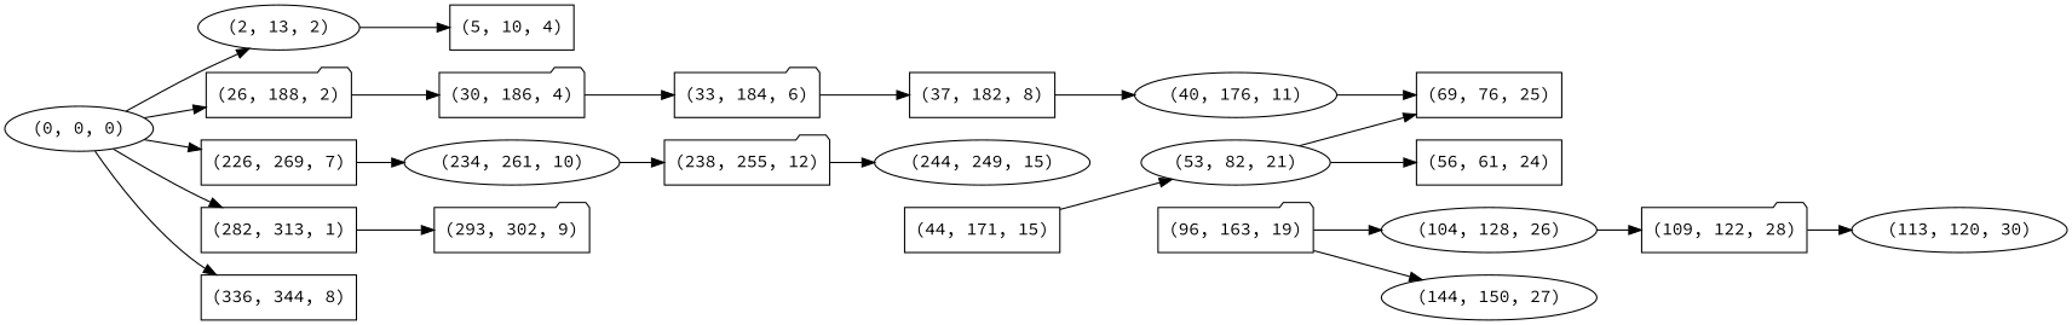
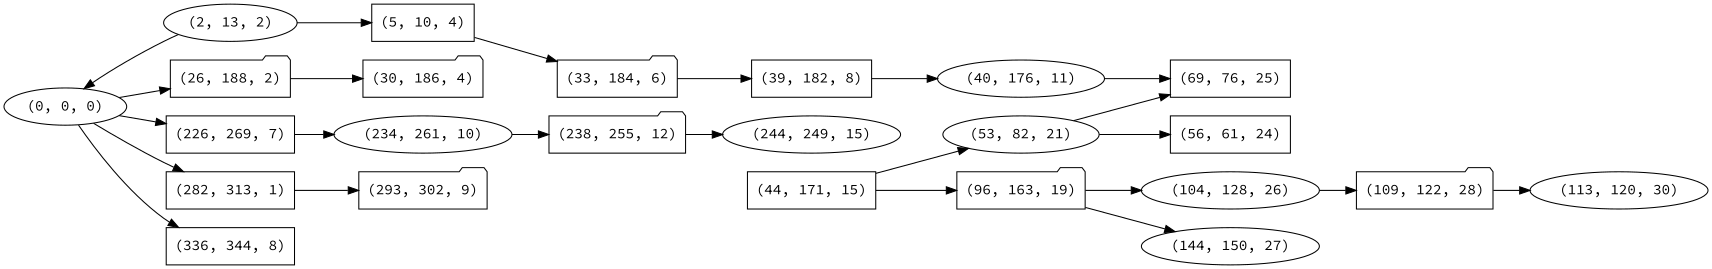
  digraph {
    fontname="Source Code Pro"
    rankdir=LR
    node [fontname="Source Code Pro" shape=ellipse]
    edge [fontname="Source Code Pro"]
    "(0, 0, 0)"
    "(2, 13, 2)"
    "(26, 188, 2)" [shape=folder]
    "(226, 269, 7)" [shape=box]
    "(282, 313, 1)" [shape=box]
    "(336, 344, 8)" [shape=box]
    "(5, 10, 4)" [shape=box]
    "(30, 186, 4)" [shape=folder]
    "(234, 261, 10)"
    "(293, 302, 9)" [shape=folder]
    "(33, 184, 6)" [shape=folder]
-   "(37, 182, 8)" [shape=box]
+   "(37, 182, 8)" [shape=box label="(39, 182, 8)"]
    "(40, 176, 11)"
    "(69, 76, 25)" [shape=box]
    "(44, 171, 15)" [shape=box]
    "(53, 82, 21)"
    "(96, 163, 19)" [shape=folder]
    "(56, 61, 24)" [shape=box]
    "(104, 128, 26)"
    "(144, 150, 27)"
    "(109, 122, 28)" [shape=folder]
    "(113, 120, 30)"
    "(238, 255, 12)" [shape=folder]
    "(244, 249, 15)"
-   "(0, 0, 0)" -> "(2, 13, 2)"
+   "(2, 13, 2)" -> "(0, 0, 0)"
    "(0, 0, 0)" -> "(26, 188, 2)"
    "(0, 0, 0)" -> "(226, 269, 7)"
    "(0, 0, 0)" -> "(282, 313, 1)"
    "(0, 0, 0)" -> "(336, 344, 8)"
    "(2, 13, 2)" -> "(5, 10, 4)"
    "(26, 188, 2)" -> "(30, 186, 4)"
    "(226, 269, 7)" -> "(234, 261, 10)"
    "(282, 313, 1)" -> "(293, 302, 9)"
-   "(30, 186, 4)" -> "(33, 184, 6)"
+   "(5, 10, 4)" -> "(33, 184, 6)"
    "(234, 261, 10)" -> "(238, 255, 12)"
    "(33, 184, 6)" -> "(37, 182, 8)"
    "(37, 182, 8)" -> "(40, 176, 11)"
    "(40, 176, 11)" -> "(69, 76, 25)"
    "(44, 171, 15)" -> "(53, 82, 21)"
+   "(44, 171, 15)" -> "(96, 163, 19)"
    "(53, 82, 21)" -> "(69, 76, 25)"
    "(53, 82, 21)" -> "(56, 61, 24)"
    "(96, 163, 19)" -> "(104, 128, 26)"
    "(96, 163, 19)" -> "(144, 150, 27)"
    "(104, 128, 26)" -> "(109, 122, 28)"
    "(109, 122, 28)" -> "(113, 120, 30)"
    "(238, 255, 12)" -> "(244, 249, 15)"
  }
